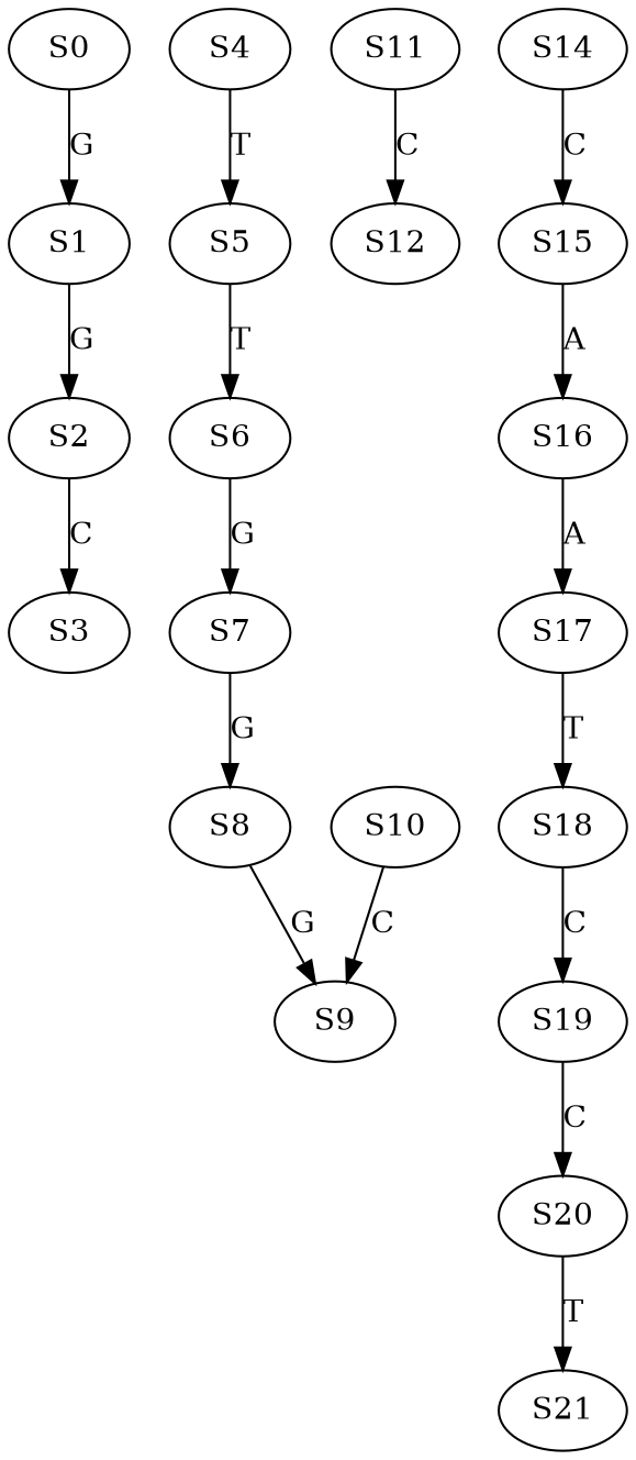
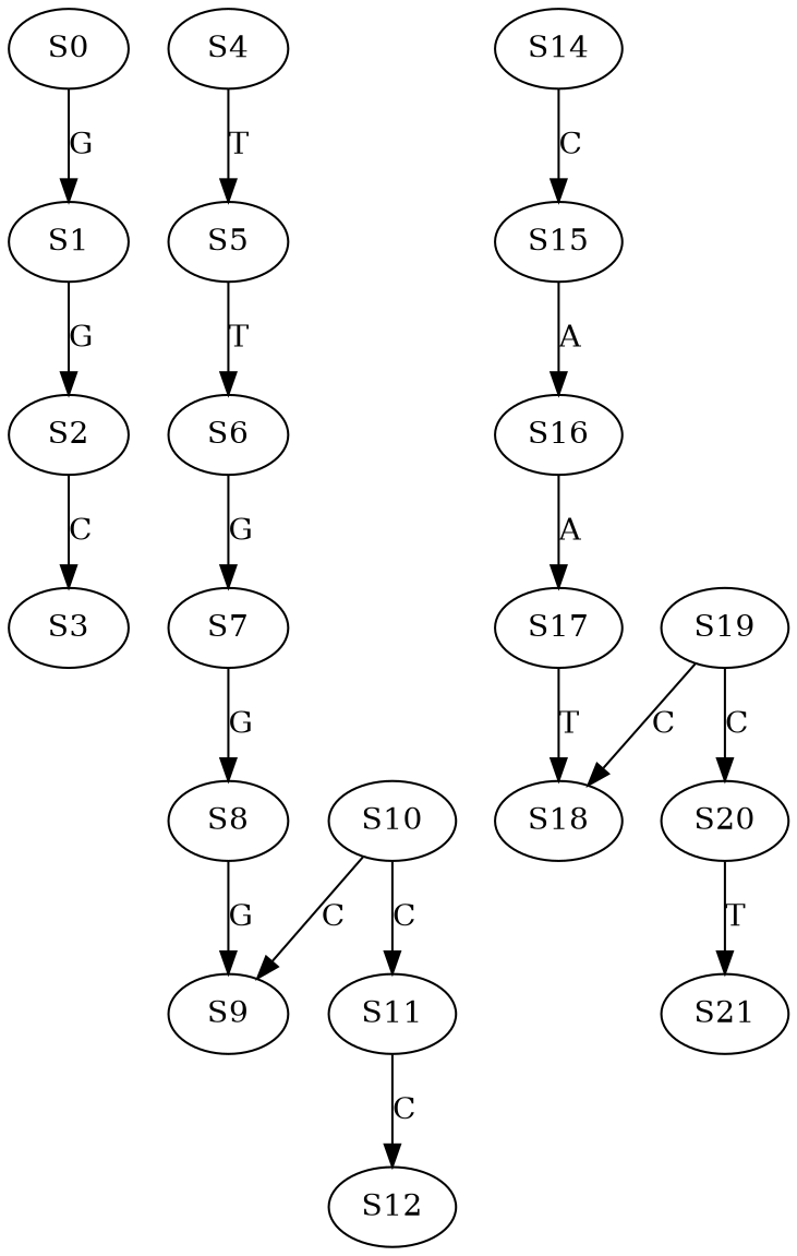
  strict digraph {
    S0
    S1
    S2
    S3
    S4
    S5
    S6
    S7
    S8
    S9
    S10
    S11
    S12
    S14
    S15
    S16
    S17
    S18
    S19
    S20
    S21
    S0 -> S1 [label=G]
    S1 -> S2 [label=G]
    S2 -> S3 [label=C]
    S4 -> S5 [label=T]
    S5 -> S6 [label=T]
    S6 -> S7 [label=G]
    S7 -> S8 [label=G]
    S8 -> S9 [label=G]
    S10 -> S9 [label=C]
+   S10 -> S11 [label=C]
    S11 -> S12 [label=C]
    S14 -> S15 [label=C]
    S15 -> S16 [label=A]
    S16 -> S17 [label=A]
    S17 -> S18 [label=T]
-   S18 -> S19 [label=C]
+   S19 -> S18 [label=C]
    S19 -> S20 [label=C]
    S20 -> S21 [label=T]
  }
